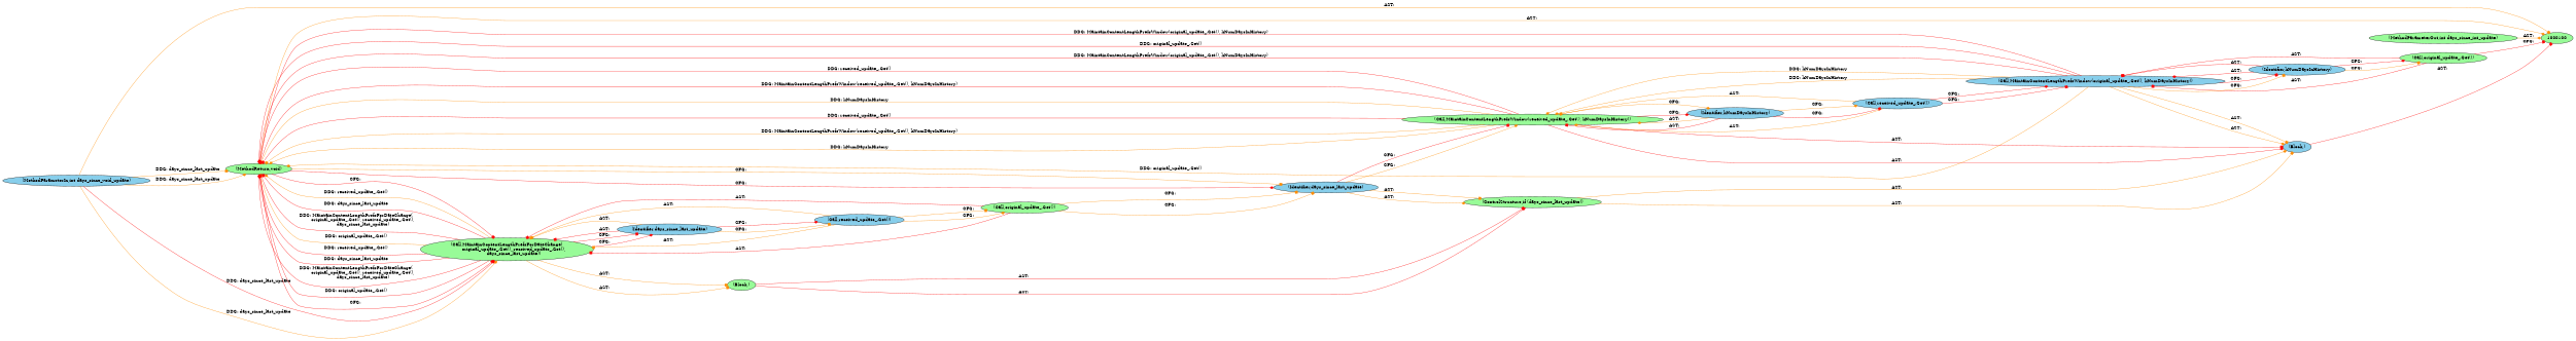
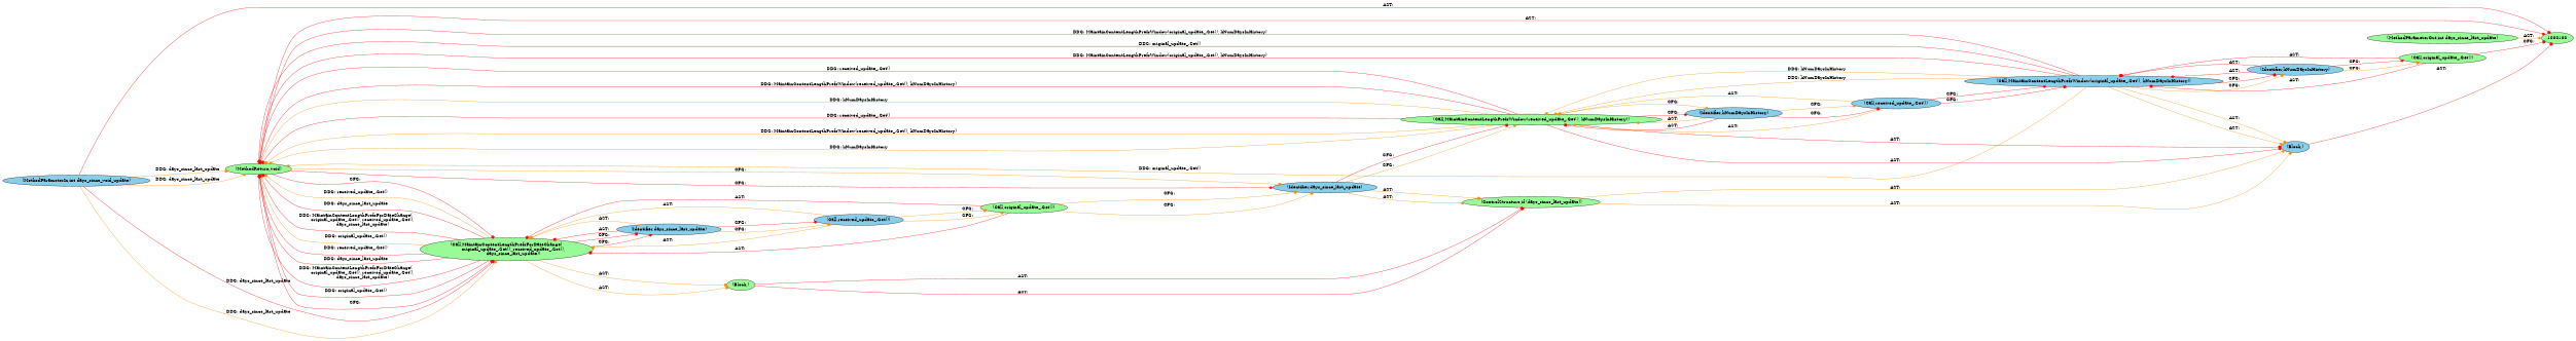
  digraph {
    fontname="DejaVu Serif"
    rankdir=LR
    node [fillcolor=skyblue fontname="DejaVu Serif" style=filled]
    edge [arrowhead=box color=red fontname="DejaVu Serif"]
    n1 [label="(MethodParameterIn,int days_since_void_update)"]
    n2 [fillcolor=palegreen label="(MethodReturn,void)"]
    n3 [fillcolor=palegreen label="(Call,MaintainContentLengthPrefsForDateChange(\n          original_update_.Get(), received_update_.Get(),\n          days_since_last_update))"]
    1000100 [fillcolor=palegreen]
    n5 [label="(Identifier,days_since_last_update)"]
    n6 [fillcolor=palegreen label="(Block,)"]
    n7 [label="(Identifier,days_since_last_update)"]
-   n8 [fillcolor=palegreen label="(MethodParameterOut,int days_since_int_update)"]
+   n8 [fillcolor=palegreen label="(MethodParameterOut,int days_since_last_update)"]
    n9 [fillcolor=palegreen label="(Call,MaintainContentLengthPrefsWindow(received_update_.Get(), kNumDaysInHistory))"]
    n10 [fillcolor=palegreen label="(ControlStructure,if (days_since_last_update))"]
    n11 [label="(Block,)"]
    n12 [fillcolor=palegreen label="(Call,original_update_.Get())"]
    n13 [label="(Call,MaintainContentLengthPrefsWindow(original_update_.Get(), kNumDaysInHistory))"]
    n14 [label="(Identifier,kNumDaysInHistory)"]
    n15 [label="(Identifier,kNumDaysInHistory)"]
    n16 [label="(Call,received_update_.Get())"]
    n17 [label="(Call,received_update_.Get())"]
    n18 [fillcolor=palegreen label="(Call,original_update_.Get())"]
    n1 -> n2 [color=darkorange label="DDG: days_since_last_update"]
    n1 -> n2 [arrowhead=diamond color=darkorange label="DDG: days_since_last_update"]
    n1 -> n3 [label="DDG: days_since_last_update"]
    n1 -> n3 [arrowhead=diamond color=darkorange label="DDG: days_since_last_update"]
-   n1 -> 1000100 [color=darkorange label="AST: "]
+   n1 -> 1000100 [label="AST: "]
    n2 -> n3 [label="CFG: "]
    n2 -> n3 [label="CFG: "]
-   n2 -> 1000100 [arrowhead=diamond color=darkorange label="AST: "]
+   n2 -> 1000100 [arrowhead=diamond label="AST: "]
    n2 -> n5 [arrowhead=diamond label="CFG: "]
    n2 -> n5 [color=darkorange label="CFG: "]
    n3 -> n2 [arrowhead=diamond color=darkorange label="DDG: received_update_.Get()"]
    n3 -> n2 [label="DDG: days_since_last_update"]
    n3 -> n2 [label="DDG: MaintainContentLengthPrefsForDateChange(\n          original_update_.Get(), received_update_.Get(),\n          days_since_last_update)"]
    n3 -> n2 [color=darkorange label="DDG: original_update_.Get()"]
    n3 -> n2 [arrowhead=diamond label="DDG: received_update_.Get()"]
    n3 -> n2 [arrowhead=diamond label="DDG: days_since_last_update"]
    n3 -> n2 [arrowhead=diamond label="DDG: MaintainContentLengthPrefsForDateChange(\n          original_update_.Get(), received_update_.Get(),\n          days_since_last_update)"]
    n3 -> n2 [label="DDG: original_update_.Get()"]
    n3 -> n6 [color=darkorange label="AST: "]
    n3 -> n6 [color=darkorange label="AST: "]
    n3 -> n7 [label="CFG: "]
    n3 -> n7 [arrowhead=diamond label="CFG: "]
    n5 -> n9 [label="CFG: "]
    n5 -> n9 [arrowhead=diamond color=darkorange label="CFG: "]
    n5 -> n10 [arrowhead=diamond color=darkorange label="AST: "]
    n5 -> n10 [color=darkorange label="AST: "]
    n6 -> n10 [arrowhead=diamond label="AST: "]
    n6 -> n10 [label="AST: "]
    n7 -> n3 [arrowhead=diamond color=darkorange label="AST: "]
    n7 -> n3 [label="AST: "]
    n7 -> n17 [arrowhead=diamond label="CFG: "]
    n7 -> n17 [color=darkorange label="CFG: "]
    n8 -> 1000100 [arrowhead=diamond color=darkorange label="AST: "]
    n9 -> n2 [color=darkorange label="DDG: kNumDaysInHistory"]
    n9 -> n2 [label="DDG: received_update_.Get()"]
    n9 -> n2 [color=darkorange label="DDG: MaintainContentLengthPrefsWindow(received_update_.Get(), kNumDaysInHistory)"]
    n9 -> n2 [arrowhead=diamond color=darkorange label="DDG: kNumDaysInHistory"]
    n9 -> n2 [label="DDG: received_update_.Get()"]
    n9 -> n2 [label="DDG: MaintainContentLengthPrefsWindow(received_update_.Get(), kNumDaysInHistory)"]
    n9 -> n11 [arrowhead=diamond label="AST: "]
    n9 -> n11 [label="AST: "]
    n9 -> n15 [arrowhead=diamond color=darkorange label="CFG: "]
    n9 -> n15 [arrowhead=diamond label="CFG: "]
    n10 -> n11 [color=darkorange label="AST: "]
    n10 -> n11 [arrowhead=diamond color=darkorange label="AST: "]
    n11 -> 1000100 [label="AST: "]
    n12 -> 1000100 [label="CFG: "]
    n12 -> n13 [label="AST: "]
    n12 -> n13 [label="AST: "]
    n13 -> n2 [arrowhead=diamond color=darkorange label="DDG: original_update_.Get()"]
    n13 -> n2 [arrowhead=diamond label="DDG: MaintainContentLengthPrefsWindow(original_update_.Get(), kNumDaysInHistory)"]
    n13 -> n2 [arrowhead=diamond label="DDG: original_update_.Get()"]
    n13 -> n2 [label="DDG: MaintainContentLengthPrefsWindow(original_update_.Get(), kNumDaysInHistory)"]
    n13 -> n9 [arrowhead=diamond color=darkorange label="DDG: kNumDaysInHistory"]
    n13 -> n9 [arrowhead=diamond color=darkorange label="DDG: kNumDaysInHistory"]
    n13 -> n11 [color=darkorange label="AST: "]
    n13 -> n11 [arrowhead=diamond color=darkorange label="AST: "]
    n13 -> n14 [label="CFG: "]
    n13 -> n14 [color=darkorange label="CFG: "]
    n14 -> n12 [arrowhead=diamond label="CFG: "]
    n14 -> n12 [color=darkorange label="CFG: "]
    n14 -> n13 [label="AST: "]
    n14 -> n13 [arrowhead=diamond label="AST: "]
    n15 -> n9 [arrowhead=diamond color=darkorange label="AST: "]
    n15 -> n9 [label="AST: "]
    n15 -> n16 [arrowhead=diamond color=darkorange label="CFG: "]
    n15 -> n16 [label="CFG: "]
    n16 -> n9 [arrowhead=diamond color=darkorange label="AST: "]
    n16 -> n9 [color=darkorange label="AST: "]
    n16 -> n13 [label="CFG: "]
    n16 -> n13 [arrowhead=diamond label="CFG: "]
    n17 -> n3 [color=darkorange label="AST: "]
    n17 -> n3 [color=darkorange label="AST: "]
    n17 -> n18 [color=darkorange label="CFG: "]
    n17 -> n18 [arrowhead=diamond color=darkorange label="CFG: "]
    n18 -> n3 [label="AST: "]
    n18 -> n3 [label="AST: "]
    n18 -> n5 [color=darkorange label="CFG: "]
    n18 -> n5 [color=darkorange label="CFG: "]
  }
